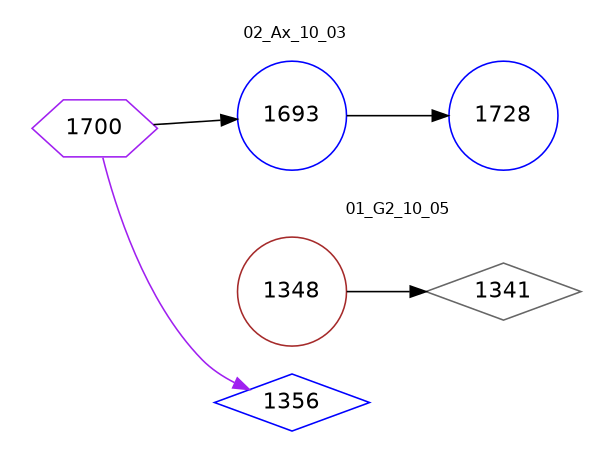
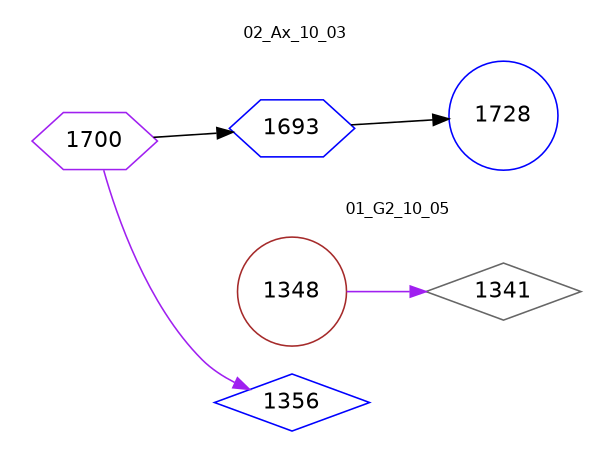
  digraph {
    fontname="DejaVu Sans"
    rankdir=LR
    node [color=blue fontname="DejaVu Sans" shape=hexagon]
    edge [color=black fontname="DejaVu Sans"]
    n1 [color=purple label=1700]
-   n2 [label=1693 shape=circle]
+   n2 [label=1693]
    n3 [label=1728 shape=circle]
    n4 [color=brown label=1348 shape=circle]
    n5 [color=gray40 label=1341 shape=diamond]
    n6 [label=1356 shape=diamond]
    subgraph cluster_1 {
      color=white
      fontsize=10
      label="02_Ax_10_03"
      n1
      n2
      n3
    }
    subgraph cluster_2 {
      color=white
      fontsize=10
      label="01_G2_10_05"
      n4
      n5
      n6
    }
    n1 -> n2
    n1 -> n6 [color=purple]
    n2 -> n3
-   n4 -> n5
+   n4 -> n5 [color=purple]
  }
